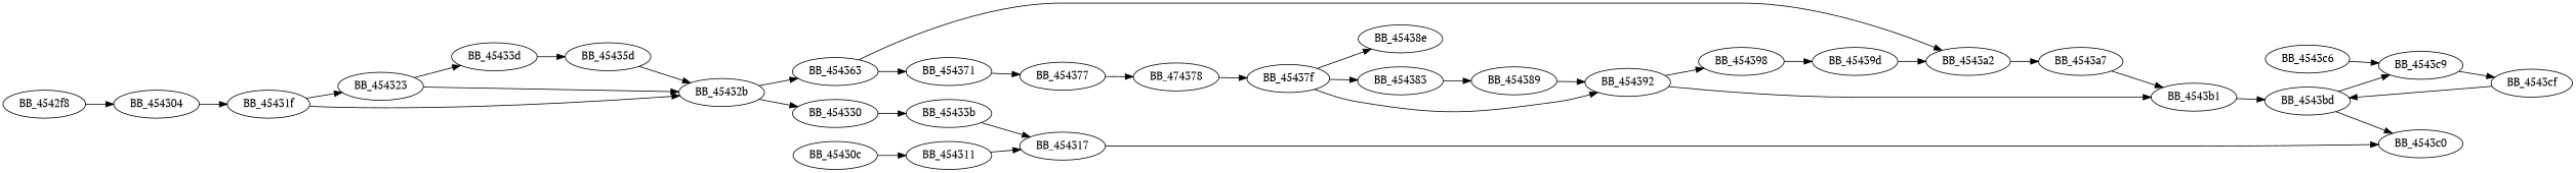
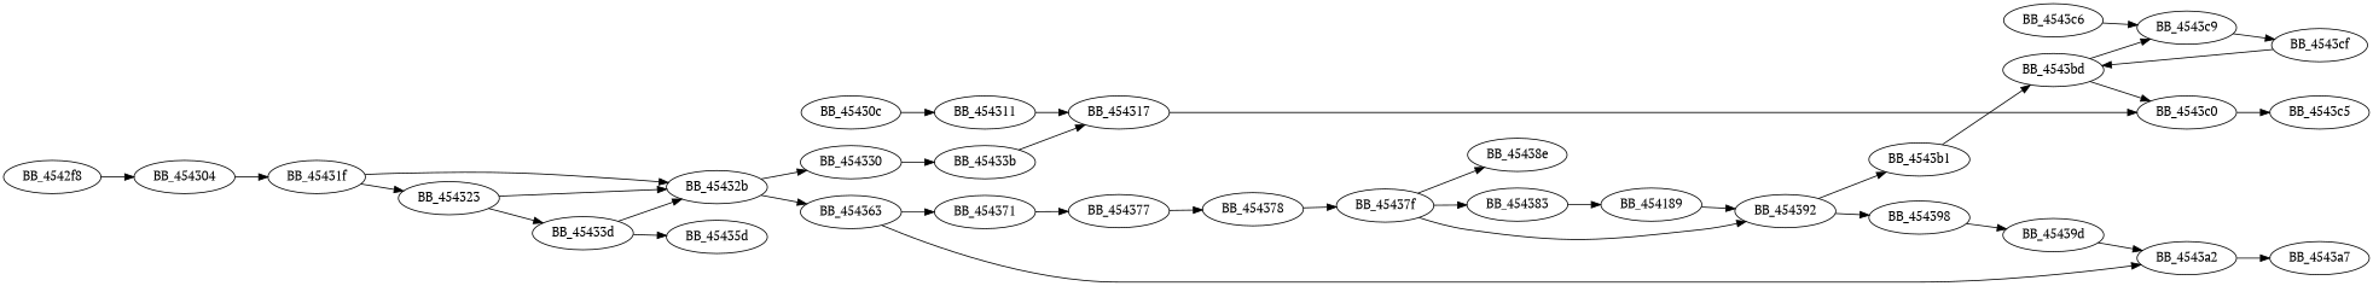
  digraph {
    fontname="PT Serif"
    rankdir=LR
    node [fontname="PT Serif"]
    edge [fontname="PT Serif"]
    BB_4542f8
    BB_454304
    BB_45431f
    BB_45430c
    BB_454311
    BB_454323
    BB_45432b
    BB_454317
    BB_45433d
    BB_454330
    BB_454363
    BB_4543c0
+   BB_4543c5
    BB_45435d
    BB_45433b
    BB_454371
    BB_4543a2
    BB_454377
    BB_4543a7
-   BB_454378 [label=BB_474378]
+   BB_454378
    BB_4543b1
    BB_45437f
    BB_454383
    BB_45438e
    BB_454392
-   BB_454389
+   BB_454389 [label=BB_454189]
    BB_454398
    BB_45439d
    BB_4543bd
    BB_4543c9
    BB_4543cf
    BB_4543c6
    BB_4542f8 -> BB_454304
    BB_454304 -> BB_45431f
    BB_45431f -> BB_454323
    BB_45431f -> BB_45432b
    BB_45430c -> BB_454311
    BB_454311 -> BB_454317
    BB_454323 -> BB_45432b
    BB_454323 -> BB_45433d
    BB_45432b -> BB_454330
    BB_45432b -> BB_454363
    BB_454317 -> BB_4543c0
-   BB_45435d -> BB_45432b
+   BB_45433d -> BB_45432b
    BB_45433d -> BB_45435d
    BB_454330 -> BB_45433b
    BB_454363 -> BB_454371
    BB_454363 -> BB_4543a2
+   BB_4543c0 -> BB_4543c5
    BB_45433b -> BB_454317
    BB_454371 -> BB_454377
    BB_4543a2 -> BB_4543a7
    BB_454377 -> BB_454378
-   BB_4543a7 -> BB_4543b1
    BB_454378 -> BB_45437f
    BB_4543b1 -> BB_4543bd
    BB_45437f -> BB_454383
    BB_45437f -> BB_45438e
    BB_45437f -> BB_454392
    BB_454383 -> BB_454389
    BB_454392 -> BB_4543b1
    BB_454392 -> BB_454398
    BB_454389 -> BB_454392
    BB_454398 -> BB_45439d
    BB_45439d -> BB_4543a2
    BB_4543bd -> BB_4543c0
    BB_4543bd -> BB_4543c9
    BB_4543c9 -> BB_4543cf
    BB_4543cf -> BB_4543bd
    BB_4543c6 -> BB_4543c9
  }
